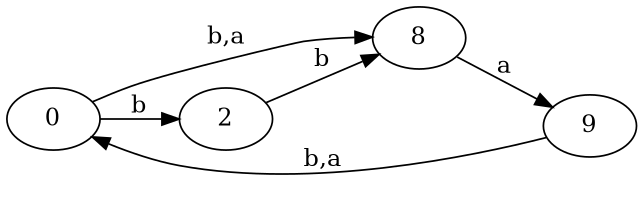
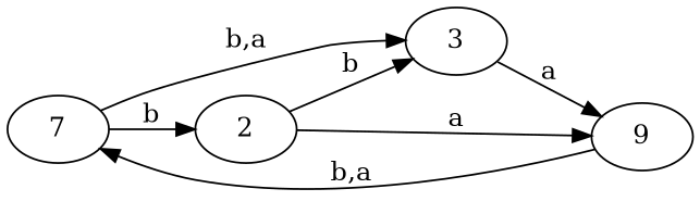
  digraph {
    d2tdocpreamble="\usetikzlibrary{automata}"
    d2tfigpreamble="\tikzstyle{every state}= [ draw=blue!50,very thick,fill=blue!20]  \tikzstyle{auto}= [fill=white]"
    rankdir=LR
    ranksep=0.5
    node [style=state]
    edge [lblstyle=auto topath="bend right"]
-   n1 [label=0 style="state, initial"]
-   n2 [label=8]
+   n1 [label=7 style="state, initial"]
+   n2 [label=3]
    n3 [label=2 style="state, accepting"]
    n4 [label=9]
    n1 -> n2 [label="b,a"]
    n1 -> n3 [label=b]
    n2 -> n4 [label=a]
    n3 -> n2 [label=b]
+   n3 -> n4 [label=a]
    n4 -> n1 [label="b,a"]
  }
